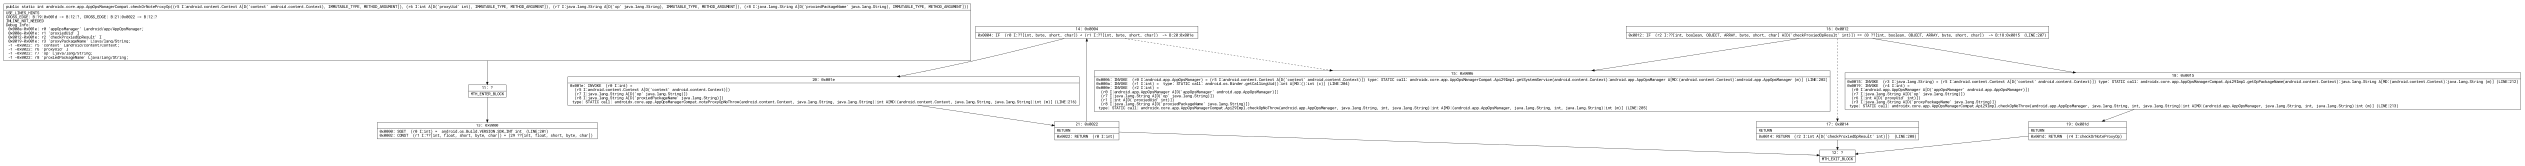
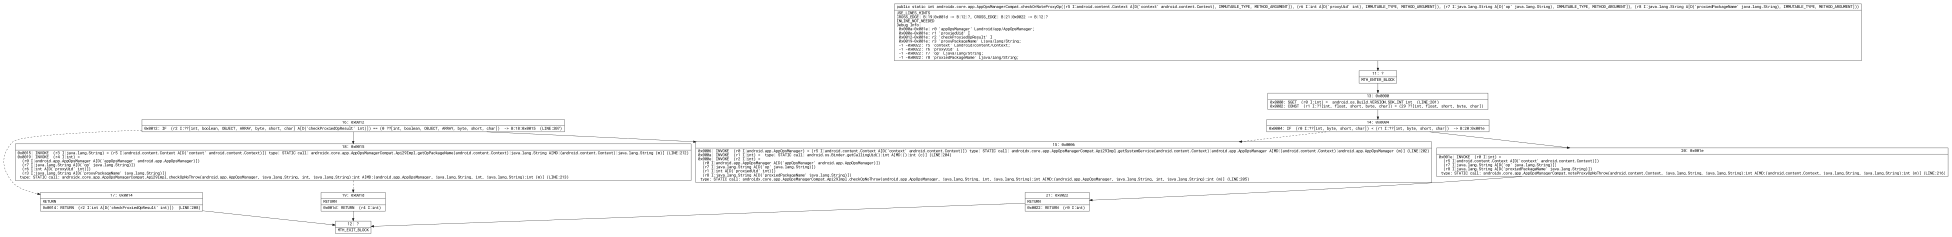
  digraph {
    fontname="Roboto Mono"
    node [fontname="Roboto Mono" shape=record]
    edge [fontname="Roboto Mono"]
    n1 [label="{11\:\ ?|MTH_ENTER_BLOCK\l}"]
    n2 [label="{13\:\ 0x0000|0x0000: SGET  (r0 I:int) =  android.os.Build.VERSION.SDK_INT int  (LINE:201)\l0x0002: CONST  (r1 I:??[int, float, short, byte, char]) = (29 ??[int, float, short, byte, char]) \l}"]
    n3 [label="{14\:\ 0x0004|0x0004: IF  (r0 I:??[int, byte, short, char]) \< (r1 I:??[int, byte, short, char])  \-\> B:20:0x001e \l}"]
    n4 [label="{15\:\ 0x0006|0x0006: INVOKE  (r0 I:android.app.AppOpsManager) = (r5 I:android.content.Context A[D('context' android.content.Context)]) type: STATIC call: androidx.core.app.AppOpsManagerCompat.Api29Impl.getSystemService(android.content.Context):android.app.AppOpsManager A[MD:(android.content.Context):android.app.AppOpsManager (m)] (LINE:202)\l0x000a: INVOKE  (r1 I:int) =  type: STATIC call: android.os.Binder.getCallingUid():int A[MD:():int (c)] (LINE:204)\l0x000e: INVOKE  (r2 I:int) = \l  (r0 I:android.app.AppOpsManager A[D('appOpsManager' android.app.AppOpsManager)])\l  (r7 I:java.lang.String A[D('op' java.lang.String)])\l  (r1 I:int A[D('proxiedUid' int)])\l  (r8 I:java.lang.String A[D('proxiedPackageName' java.lang.String)])\l type: STATIC call: androidx.core.app.AppOpsManagerCompat.Api29Impl.checkOpNoThrow(android.app.AppOpsManager, java.lang.String, int, java.lang.String):int A[MD:(android.app.AppOpsManager, java.lang.String, int, java.lang.String):int (m)] (LINE:205)\l}"]
    n5 [label="{20\:\ 0x001e|0x001e: INVOKE  (r0 I:int) = \l  (r5 I:android.content.Context A[D('context' android.content.Context)])\l  (r7 I:java.lang.String A[D('op' java.lang.String)])\l  (r8 I:java.lang.String A[D('proxiedPackageName' java.lang.String)])\l type: STATIC call: androidx.core.app.AppOpsManagerCompat.noteProxyOpNoThrow(android.content.Context, java.lang.String, java.lang.String):int A[MD:(android.content.Context, java.lang.String, java.lang.String):int (m)] (LINE:216)\l}"]
    n6 [label="{21\:\ 0x0022|RETURN\l|0x0022: RETURN  (r0 I:int) \l}"]
    n7 [label="{16\:\ 0x0012|0x0012: IF  (r2 I:??[int, boolean, OBJECT, ARRAY, byte, short, char] A[D('checkProxiedOpResult' int)]) == (0 ??[int, boolean, OBJECT, ARRAY, byte, short, char])  \-\> B:18:0x0015  (LINE:207)\l}"]
    n8 [label="{17\:\ 0x0014|RETURN\l|0x0014: RETURN  (r2 I:int A[D('checkProxiedOpResult' int)])  (LINE:208)\l}"]
    n9 [label="{18\:\ 0x0015|0x0015: INVOKE  (r3 I:java.lang.String) = (r5 I:android.content.Context A[D('context' android.content.Context)]) type: STATIC call: androidx.core.app.AppOpsManagerCompat.Api29Impl.getOpPackageName(android.content.Context):java.lang.String A[MD:(android.content.Context):java.lang.String (m)] (LINE:212)\l0x0019: INVOKE  (r4 I:int) = \l  (r0 I:android.app.AppOpsManager A[D('appOpsManager' android.app.AppOpsManager)])\l  (r7 I:java.lang.String A[D('op' java.lang.String)])\l  (r6 I:int A[D('proxyUid' int)])\l  (r3 I:java.lang.String A[D('proxyPackageName' java.lang.String)])\l type: STATIC call: androidx.core.app.AppOpsManagerCompat.Api29Impl.checkOpNoThrow(android.app.AppOpsManager, java.lang.String, int, java.lang.String):int A[MD:(android.app.AppOpsManager, java.lang.String, int, java.lang.String):int (m)] (LINE:213)\l}"]
    n10 [label="{12\:\ ?|MTH_EXIT_BLOCK\l}"]
-   n11 [label="{19\:\ 0x001d|RETURN\l|0x001d: RETURN  (r4 I:checkOrNoteProxyOp) \l}"]
+   n11 [label="{19\:\ 0x001d|RETURN\l|0x001d: RETURN  (r4 I:int) \l}"]
    n12 [label="{public static int androidx.core.app.AppOpsManagerCompat.checkOrNoteProxyOp((r5 I:android.content.Context A[D('context' android.content.Context), IMMUTABLE_TYPE, METHOD_ARGUMENT]), (r6 I:int A[D('proxyUid' int), IMMUTABLE_TYPE, METHOD_ARGUMENT]), (r7 I:java.lang.String A[D('op' java.lang.String), IMMUTABLE_TYPE, METHOD_ARGUMENT]), (r8 I:java.lang.String A[D('proxiedPackageName' java.lang.String), IMMUTABLE_TYPE, METHOD_ARGUMENT]))  | USE_LINES_HINTS\lCROSS_EDGE: B:19:0x001d \-\> B:12:?, CROSS_EDGE: B:21:0x0022 \-\> B:12:?\lINLINE_NOT_NEEDED\lDebug Info:\l  0x000a\-0x001e: r0 'appOpsManager' Landroid\/app\/AppOpsManager;\l  0x000e\-0x001e: r1 'proxiedUid' I\l  0x0012\-0x001e: r2 'checkProxiedOpResult' I\l  0x0019\-0x001e: r3 'proxyPackageName' Ljava\/lang\/String;\l  \-1 \-0x0022: r5 'context' Landroid\/content\/Context;\l  \-1 \-0x0022: r6 'proxyUid' I\l  \-1 \-0x0022: r7 'op' Ljava\/lang\/String;\l  \-1 \-0x0022: r8 'proxiedPackageName' Ljava\/lang\/String;\l}"]
    n1 -> n2
-   n6 -> n3
+   n2 -> n3
    n3 -> n4 [style=dashed]
    n3 -> n5
    n5 -> n6
    n6 -> n10
    n7 -> n4
    n7 -> n8 [style=dashed]
    n7 -> n9
    n8 -> n10
-   n9 -> n11
+   n9 -> n11 [style=dashed]
    n11 -> n10
    n12 -> n1
  }
